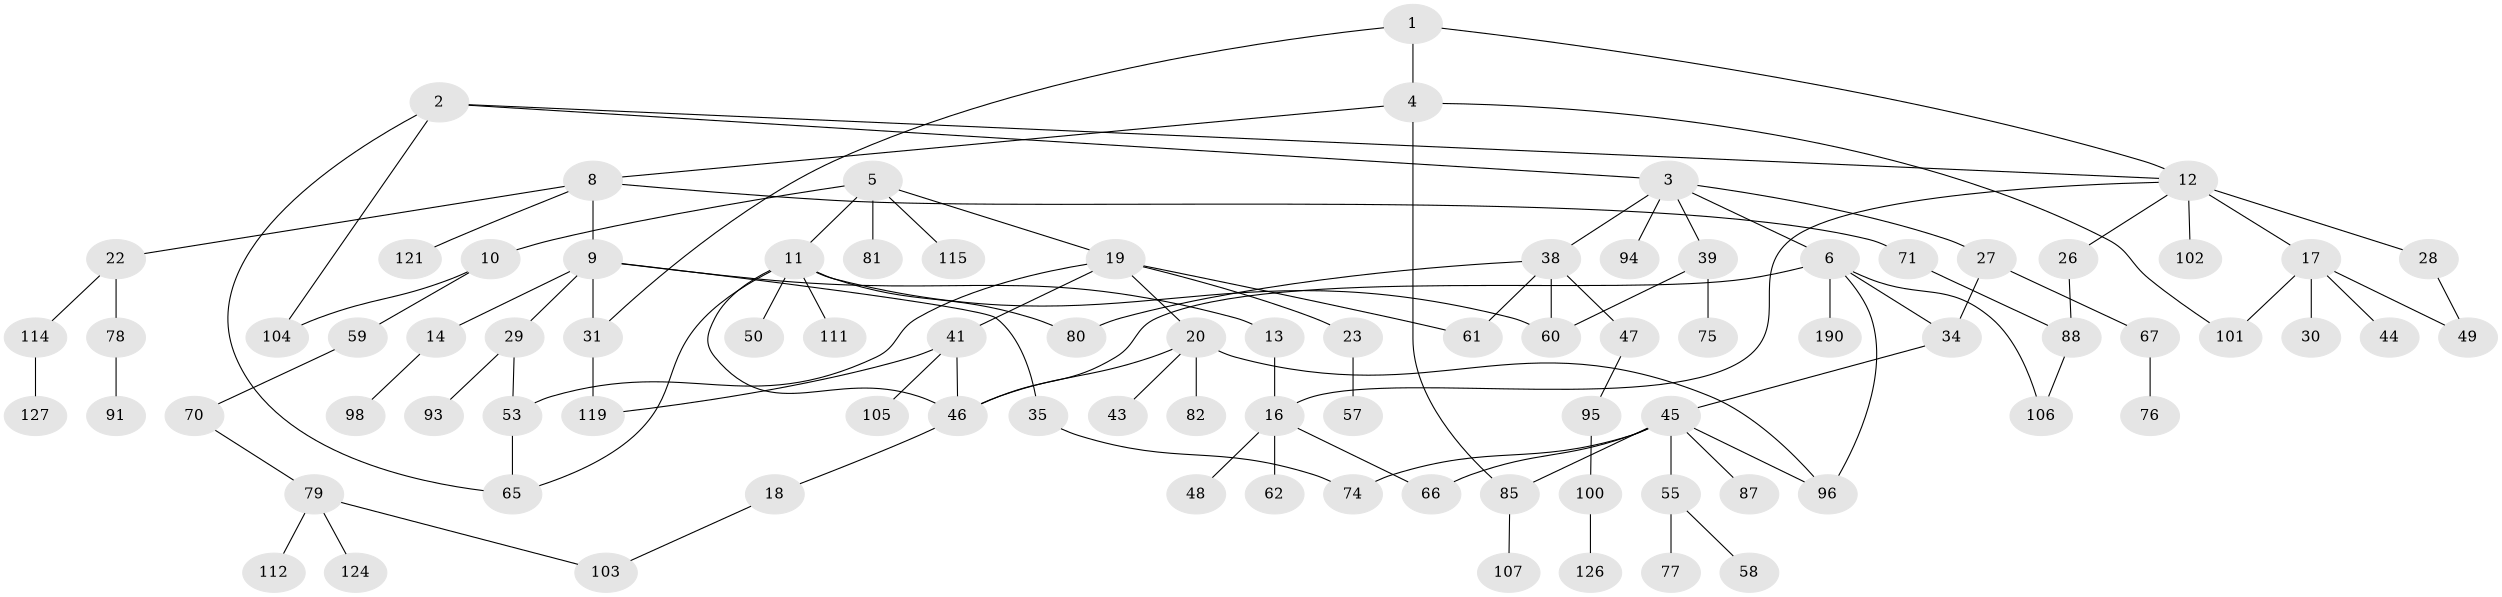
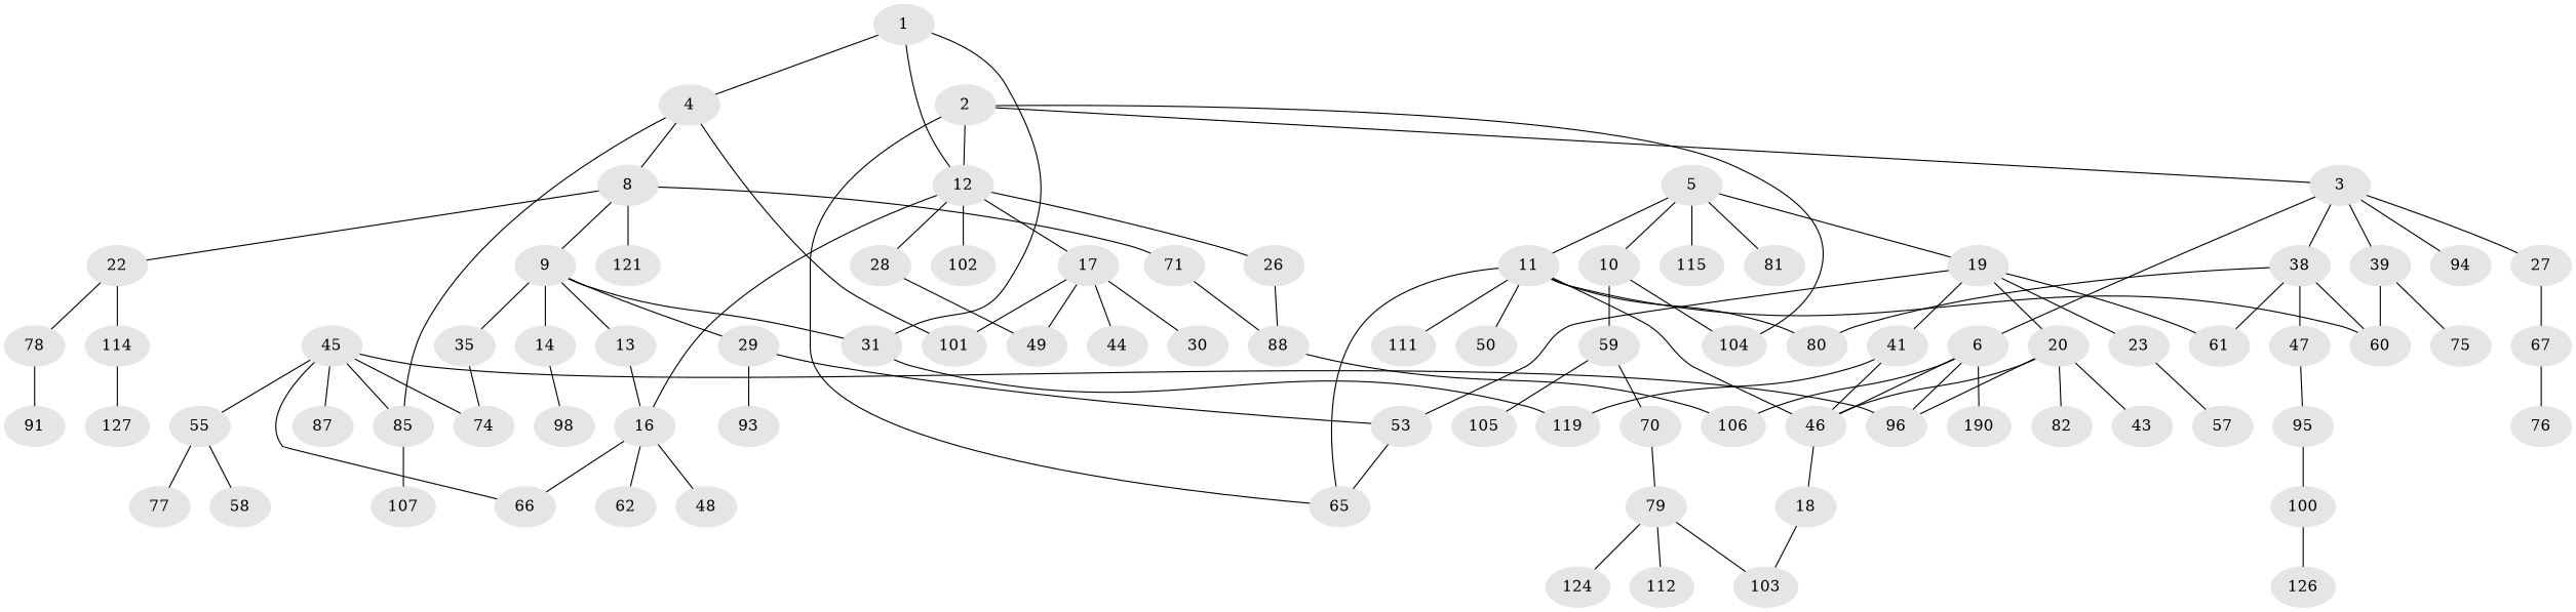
  graph {
    node [color=gray90 style=filled]
    2 [super="+73"]
    12 [super="+25"]
    3
    65
    104 [super="+118"]
    4 [super="+63"]
    1
    31 [super="+84"]
    8 [super="+72"]
    85 [super="+97"]
    101
    16 [super="+24"]
    17 [super="+36"]
    26
    28 [super="+108"]
    102 [super="+110"]
    119
    6 [super="+52"]
    27 [super="+83"]
    38 [super="+92"]
    39 [super="+89"]
    94
    5 [super="+7"]
    10 [super="+15"]
    11 [super="+18"]
    19 [super="+51"]
    81
    115
-   34 [super="+54"]
    46 [super="+64"]
    96 [super="+113"]
    106
    n33 [label=190]
    67
    60 [super="+69"]
    80
    61
    47
    75
    9 [super="+21"]
    22
    71
    121
    107 [super="+109"]
    59
    50
    111
    20 [super="+32"]
    23
    41 [super="+42"]
    53 [super="+56"]
    45 [super="+116"]
    n53 [label=18]
    13
    14 [super="+33"]
    29 [super="+37"]
    35 [super="+40"]
    78
    114
    88 [super="+122"]
    98
    93
    74
    70 [super="+99"]
    105
    48
    62
    66
    30 [super="+117"]
    44
    49 [super="+86"]
    43
    82
    57
    91
    127
    76
    55
    87
    95
    58
    77
    103
    100 [super="+123"]
    79 [super="+90"]
    112
    124 [super="+125"]
    126
    2 -- 12
    2 -- 3
    2 -- 65
    2 -- 104
    12 -- 16
    12 -- 17
    12 -- 26
    12 -- 28
    12 -- 102
    3 -- 6
    3 -- 27
    3 -- 38
    3 -- 39
    3 -- 94
    4 -- 8
    4 -- 85
    4 -- 101
    1 -- 12
    1 -- 4
    1 -- 31
    31 -- 119
    8 -- 9
    8 -- 22
    8 -- 71
    8 -- 121
    85 -- 107
    16 -- 48
    16 -- 62
    16 -- 66
    17 -- 101
    17 -- 30
    17 -- 44
    17 -- 49
    26 -- 88
    28 -- 49
-   6 -- 34
    6 -- 46
    6 -- 96
    6 -- 106
    6 -- n33
-   27 -- 34
    27 -- 67
    38 -- 60
    38 -- 80
    38 -- 61
    38 -- 47
    39 -- 60
    39 -- 75
    5 -- 10
    5 -- 11
    5 -- 19
    5 -- 81
    5 -- 115
    10 -- 104
    10 -- 59
    11 -- 65
    11 -- 46
    11 -- 60
    11 -- 80
    11 -- 50
    11 -- 111
    19 -- 61
    19 -- 20
    19 -- 23
    19 -- 41
    19 -- 53
-   34 -- 45
    46 -- n53
    67 -- 76
    47 -- 95
    9 -- 31
    9 -- 13
    9 -- 14
    9 -- 29
    9 -- 35
    22 -- 78
    22 -- 114
    71 -- 88
    59 -- 70
-   41 -- 105
+   59 -- 105
    20 -- 46
    20 -- 96
    20 -- 43
    20 -- 82
    23 -- 57
    41 -- 119
    41 -- 46
    53 -- 65
    45 -- 85
    45 -- 96
    45 -- 74
    45 -- 66
    45 -- 55
    45 -- 87
    n53 -- 103
    13 -- 16
    14 -- 98
    29 -- 53
    29 -- 93
    35 -- 74
    78 -- 91
    114 -- 127
    88 -- 106
    70 -- 79
    55 -- 58
    55 -- 77
    95 -- 100
    100 -- 126
    79 -- 103
    79 -- 112
    79 -- 124
  }
